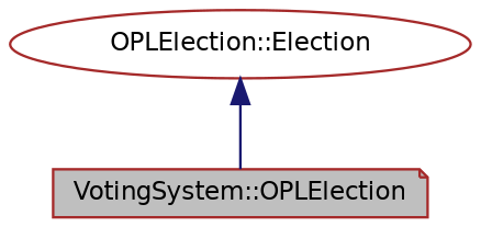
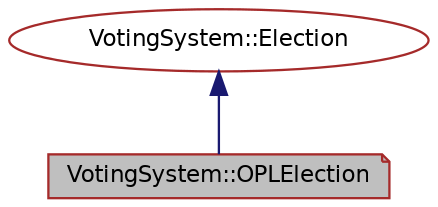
  digraph {
    node [color=brown fontname=Helvetica fontsize=10 style=filled]
    n1 [fillcolor=grey75 fontcolor=black height=0.2 label="VotingSystem::OPLElection" shape=note width=0.4]
-   n2 [fillcolor=white height=0.2 label="OPLElection::Election" shape=ellipse width=0.4]
+   n2 [fillcolor=white height=0.2 label="VotingSystem::Election" shape=ellipse width=0.4]
    n2 -> n1 [color=midnightblue dir=back fontname=Helvetica fontsize=10 labelfontname=Helvetica labelfontsize=10 style=solid]
  }
